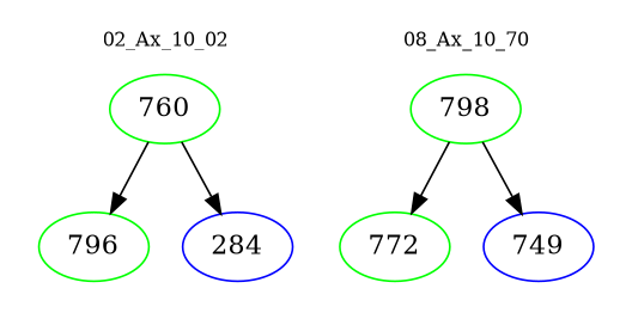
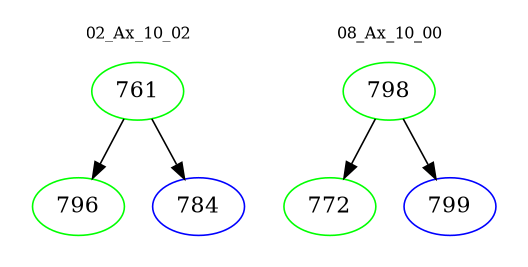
  digraph {
    node [color=green]
    edge [color=black]
-   n1 [label=760]
+   n1 [label=761]
    n2 [label=796]
-   n3 [color=blue label=284]
+   n3 [color=blue label=784]
    n4 [label=798]
    n5 [label=772]
-   n6 [color=blue label=749]
+   n6 [color=blue label=799]
    subgraph cluster_1 {
      color=white
      fontsize=10
      label="02_Ax_10_02"
      n1
      n2
      n3
    }
    subgraph cluster_2 {
      color=white
      fontsize=10
-     label="08_Ax_10_70"
+     label="08_Ax_10_00"
      n4
      n5
      n6
    }
    n1 -> n2
    n1 -> n3
    n4 -> n5
    n4 -> n6
  }
